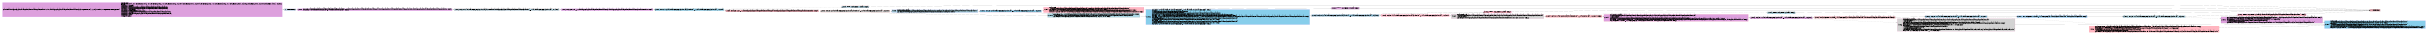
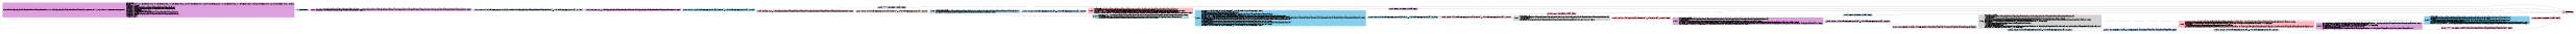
  digraph {
    rankdir=LR
    node [color=black fillcolor=lightpink shape=record style=filled]
    n1 [color=deeppink fillcolor=lightblue label="{0\:\ ?|MTH_ENTER_BLOCK\l}"]
    n2 [color=purple fillcolor=plum label="{2\:\ 0x0000|0x0000: IGET  (r0 I:androidx.appcompat.graphics.drawable.AnimatedStateListDrawableCompat$Transition) = (r12 I:androidx.appcompat.graphics.drawable.AnimatedStateListDrawableCompat) androidx.appcompat.graphics.drawable.AnimatedStateListDrawableCompat.mTransition androidx.appcompat.graphics.drawable.AnimatedStateListDrawableCompat$Transition  (LINE:292)\l0x0002: CONST  (r1 I:??[boolean, int, float, short, byte, char]) = (1 ??[boolean, int, float, short, byte, char])  (LINE:293)\l}"]
    n3 [color=red fillcolor=lightblue label="{3\:\ 0x0003|0x0003: IF  (r0 I:??[int, boolean, OBJECT, ARRAY, byte, short, char] A[D('currentTransition' androidx.appcompat.graphics.drawable.AnimatedStateListDrawableCompat$Transition)]) == (0 ??[int, boolean, OBJECT, ARRAY, byte, short, char])  \-\> B:14:0x0024 \l}"]
    n4 [color=purple fillcolor=plum label="{4\:\ 0x0005|0x0005: IGET  (r2 I:int) = (r12 I:androidx.appcompat.graphics.drawable.AnimatedStateListDrawableCompat) androidx.appcompat.graphics.drawable.AnimatedStateListDrawableCompat.mTransitionToIndex int  (LINE:294)\l}"]
    n5 [fillcolor=skyblue label="{5\:\ 0x0007|0x0007: IF  (r13 I:??[int, boolean, OBJECT, ARRAY, byte, short, char] A[D('toIndex' int)]) != (r2 I:??[int, boolean, OBJECT, ARRAY, byte, short, char])  \-\> B:7:0x000a \l}"]
    n6 [color=red fillcolor=lightblue label="{6\:\ 0x0009|RETURN\l|0x0009: RETURN  (r1 I:boolean)  (LINE:296)\l}"]
    n7 [label="{7\:\ 0x000a|0x000a: IGET  (r2 I:int) = (r12 I:androidx.appcompat.graphics.drawable.AnimatedStateListDrawableCompat) androidx.appcompat.graphics.drawable.AnimatedStateListDrawableCompat.mTransitionFromIndex int  (LINE:297)\l}"]
    n8 [label="{1\:\ ?|MTH_EXIT_BLOCK\l}"]
    n9 [color=red fillcolor=lightgrey label="{8\:\ 0x000c|0x000c: IF  (r13 I:??[int, boolean, OBJECT, ARRAY, byte, short, char] A[D('toIndex' int)]) != (r2 I:??[int, boolean, OBJECT, ARRAY, byte, short, char])  \-\> B:13:0x001e \l}"]
    n10 [color=purple fillcolor=lightblue label="{9\:\ 0x000e|0x000e: INVOKE  (r2 I:boolean) = \l  (r0 I:androidx.appcompat.graphics.drawable.AnimatedStateListDrawableCompat$Transition A[D('currentTransition' androidx.appcompat.graphics.drawable.AnimatedStateListDrawableCompat$Transition)])\l type: VIRTUAL call: androidx.appcompat.graphics.drawable.AnimatedStateListDrawableCompat.Transition.canReverse():boolean A[MD:():boolean (m)]\l}"]
    n11 [fillcolor=lightblue label="{13\:\ 0x001e|0x001e: IGET  (r2 I:int) = (r12 I:androidx.appcompat.graphics.drawable.AnimatedStateListDrawableCompat) androidx.appcompat.graphics.drawable.AnimatedStateListDrawableCompat.mTransitionToIndex int  (LINE:305)\l0x0020: INVOKE  \l  (r0 I:androidx.appcompat.graphics.drawable.AnimatedStateListDrawableCompat$Transition A[D('currentTransition' androidx.appcompat.graphics.drawable.AnimatedStateListDrawableCompat$Transition)])\l type: VIRTUAL call: androidx.appcompat.graphics.drawable.AnimatedStateListDrawableCompat.Transition.stop():void A[MD:():void (m)] (LINE:307)\l}"]
    n12 [color=deeppink fillcolor=skyblue label="{10\:\ 0x0012|0x0012: IF  (r2 I:??[int, boolean, OBJECT, ARRAY, byte, short, char]) == (0 ??[int, boolean, OBJECT, ARRAY, byte, short, char])  \-\> B:13:0x001e \l}"]
    n13 [color=purple fillcolor=skyblue label="{15\:\ 0x0028|0x0028: CONST  (r3 I:??[int, float, boolean, short, byte, char, OBJECT, ARRAY]) = (0 ??[int, float, boolean, short, byte, char, OBJECT, ARRAY])  (LINE:312)\l0x0029: IPUT  \l  (r3 I:androidx.appcompat.graphics.drawable.AnimatedStateListDrawableCompat$Transition)\l  (r12 I:androidx.appcompat.graphics.drawable.AnimatedStateListDrawableCompat)\l androidx.appcompat.graphics.drawable.AnimatedStateListDrawableCompat.mTransition androidx.appcompat.graphics.drawable.AnimatedStateListDrawableCompat$Transition \l0x002b: CONST  (r3 I:??[int, float, short, byte, char]) = (\-1 ??[int, float, short, byte, char])  (LINE:313)\l0x002c: IPUT  (r3 I:int), (r12 I:androidx.appcompat.graphics.drawable.AnimatedStateListDrawableCompat) androidx.appcompat.graphics.drawable.AnimatedStateListDrawableCompat.mTransitionFromIndex int \l0x002e: IPUT  (r3 I:int), (r12 I:androidx.appcompat.graphics.drawable.AnimatedStateListDrawableCompat) androidx.appcompat.graphics.drawable.AnimatedStateListDrawableCompat.mTransitionToIndex int  (LINE:314)\l0x0030: IGET  (r3 I:androidx.appcompat.graphics.drawable.AnimatedStateListDrawableCompat$AnimatedStateListState) = (r12 I:androidx.appcompat.graphics.drawable.AnimatedStateListDrawableCompat) androidx.appcompat.graphics.drawable.AnimatedStateListDrawableCompat.mState androidx.appcompat.graphics.drawable.AnimatedStateListDrawableCompat$AnimatedStateListState  (LINE:315)\l0x0032: INVOKE  (r4 I:int) = \l  (r3 I:androidx.appcompat.graphics.drawable.AnimatedStateListDrawableCompat$AnimatedStateListState A[D('state' androidx.appcompat.graphics.drawable.AnimatedStateListDrawableCompat$AnimatedStateListState)])\l  (r2 I:int A[D('fromIndex' int)])\l type: VIRTUAL call: androidx.appcompat.graphics.drawable.AnimatedStateListDrawableCompat.AnimatedStateListState.getKeyframeIdAt(int):int A[MD:(int):int (m)] (LINE:316)\l0x0036: INVOKE  (r5 I:int) = \l  (r3 I:androidx.appcompat.graphics.drawable.AnimatedStateListDrawableCompat$AnimatedStateListState A[D('state' androidx.appcompat.graphics.drawable.AnimatedStateListDrawableCompat$AnimatedStateListState)])\l  (r13 I:int A[D('toIndex' int)])\l type: VIRTUAL call: androidx.appcompat.graphics.drawable.AnimatedStateListDrawableCompat.AnimatedStateListState.getKeyframeIdAt(int):int A[MD:(int):int (m)] (LINE:317)\l0x003a: CONST  (r6 I:??[int, float, boolean, short, byte, char, OBJECT, ARRAY]) = (0 ??[int, float, boolean, short, byte, char, OBJECT, ARRAY])  (LINE:318)\l}"]
    n14 [color=deeppink label="{11\:\ 0x0014|0x0014: INVOKE  \l  (r0 I:androidx.appcompat.graphics.drawable.AnimatedStateListDrawableCompat$Transition A[D('currentTransition' androidx.appcompat.graphics.drawable.AnimatedStateListDrawableCompat$Transition)])\l type: VIRTUAL call: androidx.appcompat.graphics.drawable.AnimatedStateListDrawableCompat.Transition.reverse():void A[MD:():void (m)] (LINE:299)\l0x0017: IGET  (r2 I:int) = (r12 I:androidx.appcompat.graphics.drawable.AnimatedStateListDrawableCompat) androidx.appcompat.graphics.drawable.AnimatedStateListDrawableCompat.mTransitionFromIndex int  (LINE:300)\l0x0019: IPUT  (r2 I:int), (r12 I:androidx.appcompat.graphics.drawable.AnimatedStateListDrawableCompat) androidx.appcompat.graphics.drawable.AnimatedStateListDrawableCompat.mTransitionToIndex int \l0x001b: IPUT  (r13 I:int A[D('toIndex' int)]), (r12 I:androidx.appcompat.graphics.drawable.AnimatedStateListDrawableCompat) androidx.appcompat.graphics.drawable.AnimatedStateListDrawableCompat.mTransitionFromIndex int  (LINE:301)\l}"]
    n15 [fillcolor=plum label="{12\:\ 0x001d|RETURN\l|0x001d: RETURN  (r1 I:boolean)  (LINE:302)\l}"]
    n16 [color=red fillcolor=skyblue label="{16\:\ 0x003b|0x003b: IF  (r5 I:??[int, boolean, OBJECT, ARRAY, byte, short, char] A[D('toId' int)]) == (0 ??[int, boolean, OBJECT, ARRAY, byte, short, char])  \-\> B:34:0x0088 \l}"]
    n17 [color=deeppink label="{17\:\ 0x003d|0x003d: IF  (r4 I:??[int, boolean, OBJECT, ARRAY, byte, short, char] A[D('fromId' int)]) != (0 ??[int, boolean, OBJECT, ARRAY, byte, short, char])  \-\> B:19:0x0040 \l}"]
    n18 [color=purple label="{34\:\ 0x0088|RETURN\l|0x0088: RETURN  (r6 I:boolean)  (LINE:320)\l}"]
    n19 [color=deeppink fillcolor=lightgrey label="{19\:\ 0x0040|0x0040: INVOKE  (r7 I:int) = \l  (r3 I:androidx.appcompat.graphics.drawable.AnimatedStateListDrawableCompat$AnimatedStateListState A[D('state' androidx.appcompat.graphics.drawable.AnimatedStateListDrawableCompat$AnimatedStateListState)])\l  (r4 I:int A[D('fromId' int)])\l  (r5 I:int A[D('toId' int)])\l type: VIRTUAL call: androidx.appcompat.graphics.drawable.AnimatedStateListDrawableCompat.AnimatedStateListState.indexOfTransition(int, int):int A[MD:(int, int):int (m)] (LINE:322)\l}"]
    n20 [color=red label="{20\:\ 0x0044|0x0044: IF  (r7 I:??[int, byte, short, char] A[D('transitionIndex' int)]) \>= (0 ??[int, byte, short, char])  \-\> B:22:0x0047  (LINE:323)\l}"]
    n21 [fillcolor=lightblue label="{21\:\ 0x0046|RETURN\l|0x0046: RETURN  (r6 I:boolean)  (LINE:325)\l}"]
    n22 [color=red fillcolor=plum label="{22\:\ 0x0047|0x0047: INVOKE  (r8 I:boolean) = \l  (r3 I:androidx.appcompat.graphics.drawable.AnimatedStateListDrawableCompat$AnimatedStateListState A[D('state' androidx.appcompat.graphics.drawable.AnimatedStateListDrawableCompat$AnimatedStateListState)])\l  (r4 I:int A[D('fromId' int)])\l  (r5 I:int A[D('toId' int)])\l type: VIRTUAL call: androidx.appcompat.graphics.drawable.AnimatedStateListDrawableCompat.AnimatedStateListState.transitionHasReversibleFlag(int, int):boolean A[MD:(int, int):boolean (m)] (LINE:327)\l0x004b: INVOKE  (r12 I:androidx.appcompat.graphics.drawable.AnimatedStateListDrawableCompat), (r7 I:int A[D('transitionIndex' int)]) type: VIRTUAL call: androidx.appcompat.graphics.drawable.AnimatedStateListDrawableCompat.selectDrawable(int):boolean A[MD:(int):boolean (m)] (LINE:329)\l0x004e: INVOKE  (r9 I:android.graphics.drawable.Drawable) = (r12 I:androidx.appcompat.graphics.drawable.AnimatedStateListDrawableCompat) type: VIRTUAL call: androidx.appcompat.graphics.drawable.AnimatedStateListDrawableCompat.getCurrent():android.graphics.drawable.Drawable A[MD:():android.graphics.drawable.Drawable (m)] (LINE:331)\l0x0052: INSTANCE_OF  (r10 I:boolean) = (r9 I:??[OBJECT, ARRAY] A[D('d' android.graphics.drawable.Drawable)]) android.graphics.drawable.AnimationDrawable  (LINE:332)\l}"]
    n23 [fillcolor=plum label="{23\:\ 0x0054|0x0054: IF  (r10 I:??[int, boolean, OBJECT, ARRAY, byte, short, char]) == (0 ??[int, boolean, OBJECT, ARRAY, byte, short, char])  \-\> B:25:0x0064 \l}"]
    n24 [color=deeppink fillcolor=lightgrey label="{24\:\ 0x0056|0x0056: CHECK  (r6 I:boolean) = \l  (r3 I:androidx.appcompat.graphics.drawable.AnimatedStateListDrawableCompat$AnimatedStateListState A[D('state' androidx.appcompat.graphics.drawable.AnimatedStateListDrawableCompat$AnimatedStateListState)])\l  (r4 I:int A[D('fromId' int)])\l  (r5 I:int A[D('toId' int)])\l type: VIRTUAL call: androidx.appcompat.graphics.drawable.AnimatedStateListDrawableCompat.AnimatedStateListState.isTransitionReversed(int, int):boolean A[MD:(int, int):boolean (m)] (LINE:333)\l0x005a: NEW_INSTANCE  (r10 I:androidx.appcompat.graphics.drawable.AnimatedStateListDrawableCompat$AnimationDrawableTransition) =  androidx.appcompat.graphics.drawable.AnimatedStateListDrawableCompat$AnimationDrawableTransition  (LINE:334)\l0x005c: MOVE  (r11 I:??[OBJECT, ARRAY]) = (r9 I:??[OBJECT, ARRAY] A[D('d' android.graphics.drawable.Drawable)]) \l0x005d: CHECK_CAST (r11 I:android.graphics.drawable.AnimationDrawable) = (android.graphics.drawable.AnimationDrawable) (r11 I:??[OBJECT, ARRAY]) \l0x005f: INVOKE  \l  (r10 I:androidx.appcompat.graphics.drawable.AnimatedStateListDrawableCompat$AnimationDrawableTransition)\l  (r11 I:android.graphics.drawable.AnimationDrawable)\l  (r6 I:boolean A[D('reversed' boolean)])\l  (r8 I:boolean A[D('hasReversibleFlag' boolean)])\l type: DIRECT call: androidx.appcompat.graphics.drawable.AnimatedStateListDrawableCompat.AnimationDrawableTransition.\<init\>(android.graphics.drawable.AnimationDrawable, boolean, boolean):void A[MD:(android.graphics.drawable.AnimationDrawable, boolean, boolean):void (m)]\l0x0062: MOVE  (r6 I:??[OBJECT, ARRAY] A[D('reversed' boolean)]) = (r10 I:??[OBJECT, ARRAY]) \l}"]
    n25 [label="{25\:\ 0x0064|0x0064: INSTANCE_OF  (r10 I:boolean) = (r9 I:??[OBJECT, ARRAY] A[D('d' android.graphics.drawable.Drawable)]) androidx.vectordrawable.graphics.drawable.AnimatedVectorDrawableCompat \l}"]
    n26 [color=purple fillcolor=skyblue label="{31\:\ 0x007d|0x007d: INVOKE  \l  (r6 I:androidx.appcompat.graphics.drawable.AnimatedStateListDrawableCompat$Transition A[D('transition' androidx.appcompat.graphics.drawable.AnimatedStateListDrawableCompat$Transition)])\l type: VIRTUAL call: androidx.appcompat.graphics.drawable.AnimatedStateListDrawableCompat.Transition.start():void A[MD:():void (m)] (LINE:345)\l0x0080: IPUT  \l  (r6 I:androidx.appcompat.graphics.drawable.AnimatedStateListDrawableCompat$Transition A[D('transition' androidx.appcompat.graphics.drawable.AnimatedStateListDrawableCompat$Transition)])\l  (r12 I:androidx.appcompat.graphics.drawable.AnimatedStateListDrawableCompat)\l androidx.appcompat.graphics.drawable.AnimatedStateListDrawableCompat.mTransition androidx.appcompat.graphics.drawable.AnimatedStateListDrawableCompat$Transition  (LINE:346)\l0x0082: IPUT  (r2 I:int A[D('fromIndex' int)]), (r12 I:androidx.appcompat.graphics.drawable.AnimatedStateListDrawableCompat) androidx.appcompat.graphics.drawable.AnimatedStateListDrawableCompat.mTransitionFromIndex int  (LINE:347)\l0x0084: IPUT  (r13 I:int A[D('toIndex' int)]), (r12 I:androidx.appcompat.graphics.drawable.AnimatedStateListDrawableCompat) androidx.appcompat.graphics.drawable.AnimatedStateListDrawableCompat.mTransitionToIndex int  (LINE:348)\l}"]
    n27 [color=red fillcolor=skyblue label="{26\:\ 0x0066|0x0066: IF  (r10 I:??[int, boolean, OBJECT, ARRAY, byte, short, char]) == (0 ??[int, boolean, OBJECT, ARRAY, byte, short, char])  \-\> B:28:0x0071 \l}"]
+   n28 [label="{32\:\ 0x0086|RETURN\l|0x0086: RETURN  (r1 I:boolean)  (LINE:349)\l}"]
    n29 [color=red label="{27\:\ 0x0068|0x0068: NEW_INSTANCE  (r6 I:androidx.appcompat.graphics.drawable.AnimatedStateListDrawableCompat$AnimatedVectorDrawableTransition) =  androidx.appcompat.graphics.drawable.AnimatedStateListDrawableCompat$AnimatedVectorDrawableTransition  (LINE:338)\l0x006a: MOVE  (r10 I:??[OBJECT, ARRAY]) = (r9 I:??[OBJECT, ARRAY] A[D('d' android.graphics.drawable.Drawable)]) \l0x006b: CHECK_CAST (r10 I:androidx.vectordrawable.graphics.drawable.AnimatedVectorDrawableCompat) = (androidx.vectordrawable.graphics.drawable.AnimatedVectorDrawableCompat) (r10 I:??[OBJECT, ARRAY]) \l0x006d: INVOKE  \l  (r6 I:androidx.appcompat.graphics.drawable.AnimatedStateListDrawableCompat$AnimatedVectorDrawableTransition)\l  (r10 I:androidx.vectordrawable.graphics.drawable.AnimatedVectorDrawableCompat)\l type: DIRECT call: androidx.appcompat.graphics.drawable.AnimatedStateListDrawableCompat.AnimatedVectorDrawableTransition.\<init\>(androidx.vectordrawable.graphics.drawable.AnimatedVectorDrawableCompat):void A[MD:(androidx.vectordrawable.graphics.drawable.AnimatedVectorDrawableCompat):void (m)]\l}"]
    n30 [color=purple fillcolor=skyblue label="{28\:\ 0x0071|0x0071: INSTANCE_OF  (r10 I:boolean) = (r9 I:??[OBJECT, ARRAY] A[D('d' android.graphics.drawable.Drawable)]) android.graphics.drawable.Animatable  (LINE:339)\l}"]
    n31 [fillcolor=lightblue label="{29\:\ 0x0073|0x0073: IF  (r10 I:??[int, boolean, OBJECT, ARRAY, byte, short, char]) == (0 ??[int, boolean, OBJECT, ARRAY, byte, short, char])  \-\> B:33:0x0087 \l}"]
    n32 [fillcolor=plum label="{30\:\ 0x0075|0x0075: NEW_INSTANCE  (r6 I:androidx.appcompat.graphics.drawable.AnimatedStateListDrawableCompat$AnimatableTransition) =  androidx.appcompat.graphics.drawable.AnimatedStateListDrawableCompat$AnimatableTransition  (LINE:340)\l0x0077: MOVE  (r10 I:??[OBJECT, ARRAY]) = (r9 I:??[OBJECT, ARRAY] A[D('d' android.graphics.drawable.Drawable)]) \l0x0078: CHECK_CAST (r10 I:android.graphics.drawable.Animatable) = (android.graphics.drawable.Animatable) (r10 I:??[OBJECT, ARRAY]) \l0x007a: INVOKE  \l  (r6 I:androidx.appcompat.graphics.drawable.AnimatedStateListDrawableCompat$AnimatableTransition)\l  (r10 I:android.graphics.drawable.Animatable)\l type: DIRECT call: androidx.appcompat.graphics.drawable.AnimatedStateListDrawableCompat.AnimatableTransition.\<init\>(android.graphics.drawable.Animatable):void A[MD:(android.graphics.drawable.Animatable):void (m)]\l}"]
    n33 [color=purple label="{33\:\ 0x0087|RETURN\l|0x0087: RETURN  (r6 I:boolean A[D('transition' androidx.appcompat.graphics.drawable.AnimatedStateListDrawableCompat$Transition)])  (LINE:343)\l}"]
    n34 [color=purple fillcolor=plum label="{private boolean androidx.appcompat.graphics.drawable.AnimatedStateListDrawableCompat.selectTransition((r12 'this' I:androidx.appcompat.graphics.drawable.AnimatedStateListDrawableCompat A[IMMUTABLE_TYPE, THIS]), (r13 I:int A[D('toIndex' int), IMMUTABLE_TYPE, METHOD_ARGUMENT]))  | USE_LINES_HINTS\lCROSS_EDGE: B:12:0x001d \-\> B:1:?, CROSS_EDGE: B:21:0x0046 \-\> B:1:?, CROSS_EDGE: B:32:0x0086 \-\> B:1:?, CROSS_EDGE: B:27:0x0068 \-\> B:31:0x007d, CROSS_EDGE: B:30:0x0075 \-\> B:31:0x007d, CROSS_EDGE: B:33:0x0087 \-\> B:1:?, CROSS_EDGE: B:34:0x0088 \-\> B:1:?, CROSS_EDGE: B:16:0x003b \-\> B:34:0x0088, CROSS_EDGE: B:8:0x000c \-\> B:13:0x001e, CROSS_EDGE: B:14:0x0024 \-\> B:15:0x0028\lDebug Info:\l  0x0020\-0x0024: r2 'fromIndex' I\l  0x005a\-0x0063: r6 'reversed' Z\l  0x0063\-0x0064: r6 'transition' Landroidx\/appcompat\/graphics\/drawable\/AnimatedStateListDrawableCompat$Transition;\l  0x0070\-0x0071: r6 'transition' Landroidx\/appcompat\/graphics\/drawable\/AnimatedStateListDrawableCompat$Transition;\l  0x007d\-0x0087: r6 'transition' Landroidx\/appcompat\/graphics\/drawable\/AnimatedStateListDrawableCompat$Transition;\l  0x0044\-0x0088: r7 'transitionIndex' I\l  0x004b\-0x0088: r8 'hasReversibleFlag' Z\l  0x0052\-0x0088: r9 'd' Landroid\/graphics\/drawable\/Drawable;\l  0x0002\-0x0088: r0 'currentTransition' Landroidx\/appcompat\/graphics\/drawable\/AnimatedStateListDrawableCompat$Transition;\l  0x0028\-0x0088: r2 'fromIndex' I\l  0x0032\-0x0088: r3 'state' Landroidx\/appcompat\/graphics\/drawable\/AnimatedStateListDrawableCompat$AnimatedStateListState;\l  0x0036\-0x0088: r4 'fromId' I\l  0x003a\-0x0088: r5 'toId' I\l  \-1 \-0x0088: r13 'toIndex' I\l}"]
    n1 -> n2
    n2 -> n3
    n3 -> n4 [style=dashed]
    n4 -> n5
    n5 -> n6 [style=dashed]
    n5 -> n7
    n6 -> n8
    n7 -> n9
    n9 -> n10 [style=dashed]
    n9 -> n11
    n10 -> n12
    n11 -> n13
    n12 -> n11
    n12 -> n14 [style=dashed]
    n13 -> n16
    n14 -> n15
    n15 -> n8
    n16 -> n17 [style=dashed]
    n16 -> n18
    n17 -> n18 [style=dashed]
    n17 -> n19
    n18 -> n8
    n19 -> n20
    n20 -> n21 [style=dashed]
    n20 -> n22
    n21 -> n8
    n22 -> n23
    n23 -> n24 [style=dashed]
    n23 -> n25
    n24 -> n26
    n25 -> n27
+   n26 -> n28
    n27 -> n29 [style=dashed]
    n27 -> n30
+   n28 -> n8
    n29 -> n26
    n30 -> n31
    n31 -> n32 [style=dashed]
    n31 -> n33
    n32 -> n26
    n33 -> n8
    n34 -> n1
  }
